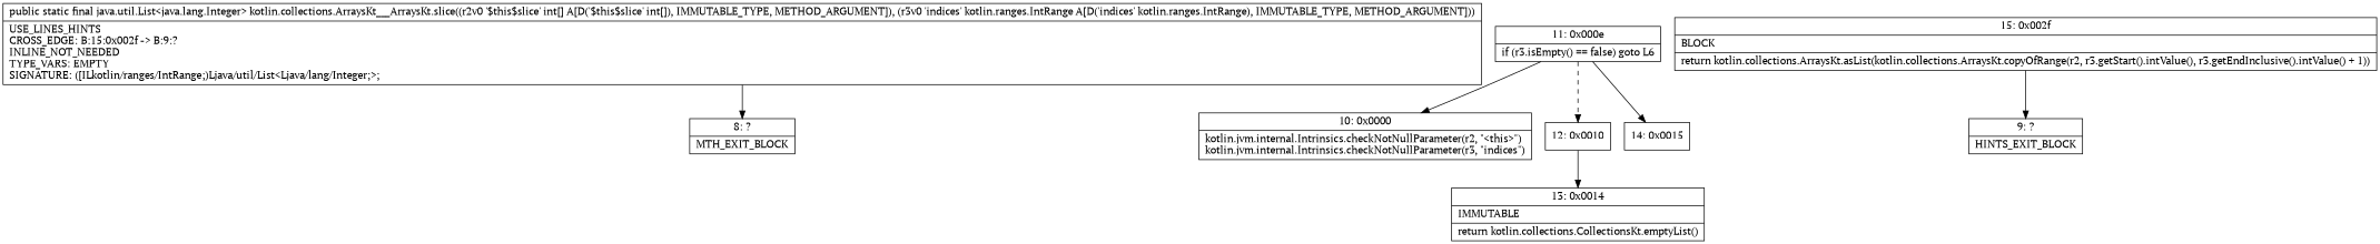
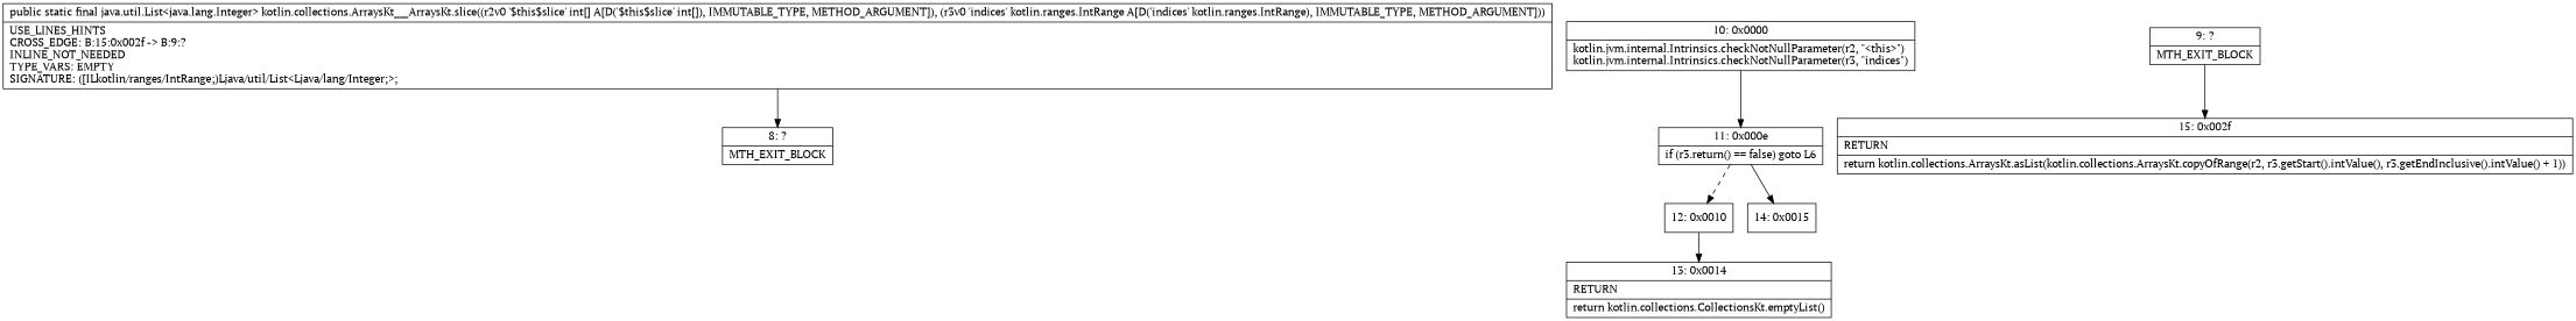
  digraph {
    fontname="PT Serif"
    node [fontname="PT Serif" shape=record]
    edge [fontname="PT Serif"]
    n1 [label="{8\:\ ?|MTH_EXIT_BLOCK\l}"]
    n2 [label="{10\:\ 0x0000|kotlin.jvm.internal.Intrinsics.checkNotNullParameter(r2, \"\<this\>\")\lkotlin.jvm.internal.Intrinsics.checkNotNullParameter(r3, \"indices\")\l}"]
-   n3 [label="{11\:\ 0x000e|if (r3.isEmpty() == false) goto L6\l}"]
+   n3 [label="{11\:\ 0x000e|if (r3.return() == false) goto L6\l}"]
    n4 [label="{12\:\ 0x0010}"]
    n5 [label="{14\:\ 0x0015}"]
-   n6 [label="{13\:\ 0x0014|IMMUTABLE\l|return kotlin.collections.CollectionsKt.emptyList()\l}"]
-   n7 [label="{9\:\ ?|HINTS_EXIT_BLOCK\l}"]
-   n8 [label="{15\:\ 0x002f|BLOCK\l|return kotlin.collections.ArraysKt.asList(kotlin.collections.ArraysKt.copyOfRange(r2, r3.getStart().intValue(), r3.getEndInclusive().intValue() + 1))\l}"]
+   n6 [label="{13\:\ 0x0014|RETURN\l|return kotlin.collections.CollectionsKt.emptyList()\l}"]
+   n7 [label="{9\:\ ?|MTH_EXIT_BLOCK\l}"]
+   n8 [label="{15\:\ 0x002f|RETURN\l|return kotlin.collections.ArraysKt.asList(kotlin.collections.ArraysKt.copyOfRange(r2, r3.getStart().intValue(), r3.getEndInclusive().intValue() + 1))\l}"]
    n9 [label="{public static final java.util.List\<java.lang.Integer\> kotlin.collections.ArraysKt___ArraysKt.slice((r2v0 '$this$slice' int[] A[D('$this$slice' int[]), IMMUTABLE_TYPE, METHOD_ARGUMENT]), (r3v0 'indices' kotlin.ranges.IntRange A[D('indices' kotlin.ranges.IntRange), IMMUTABLE_TYPE, METHOD_ARGUMENT]))  | USE_LINES_HINTS\lCROSS_EDGE: B:15:0x002f \-\> B:9:?\lINLINE_NOT_NEEDED\lTYPE_VARS: EMPTY\lSIGNATURE: ([ILkotlin\/ranges\/IntRange;)Ljava\/util\/List\<Ljava\/lang\/Integer;\>;\l}"]
-   n3 -> n2
+   n2 -> n3
    n3 -> n4 [style=dashed]
    n3 -> n5
    n4 -> n6
-   n8 -> n7
+   n7 -> n8
    n9 -> n1
  }
